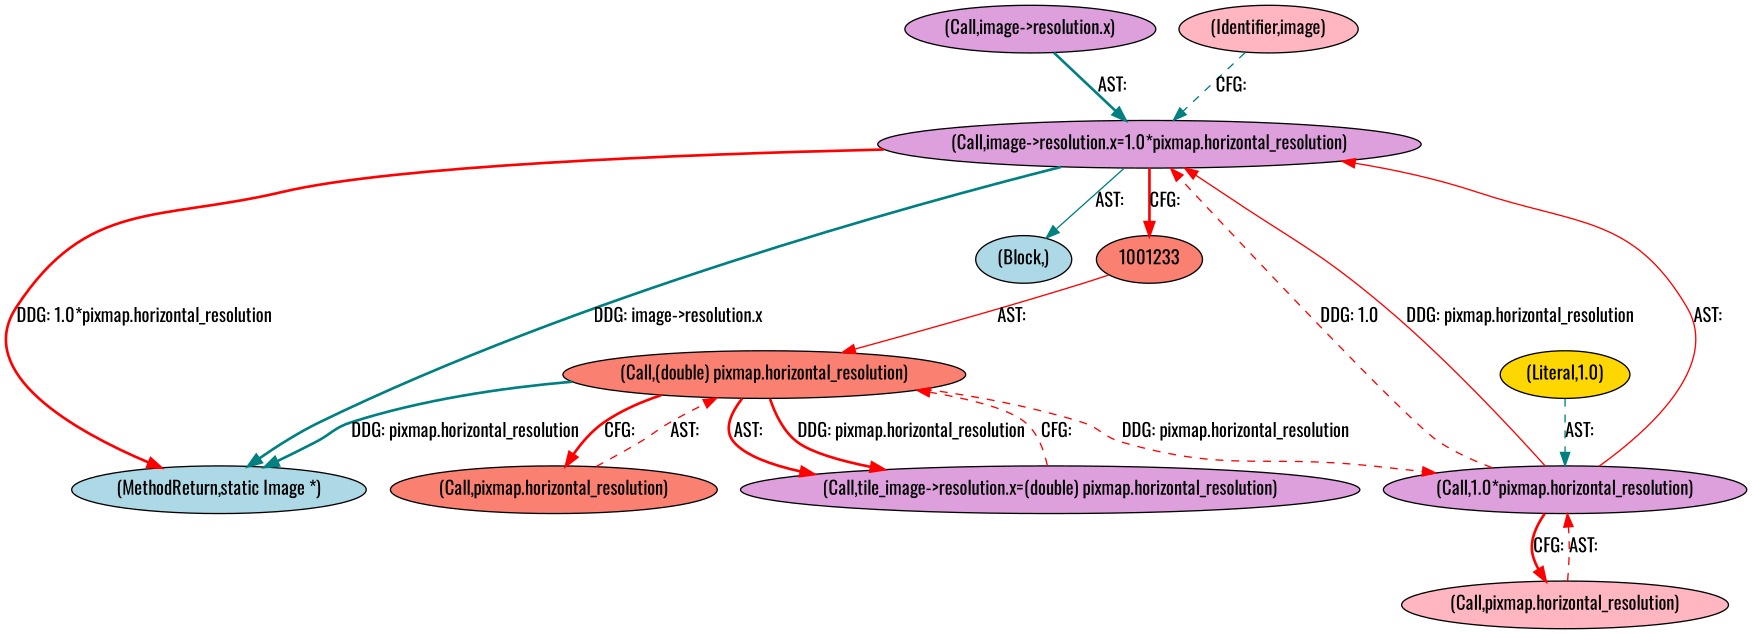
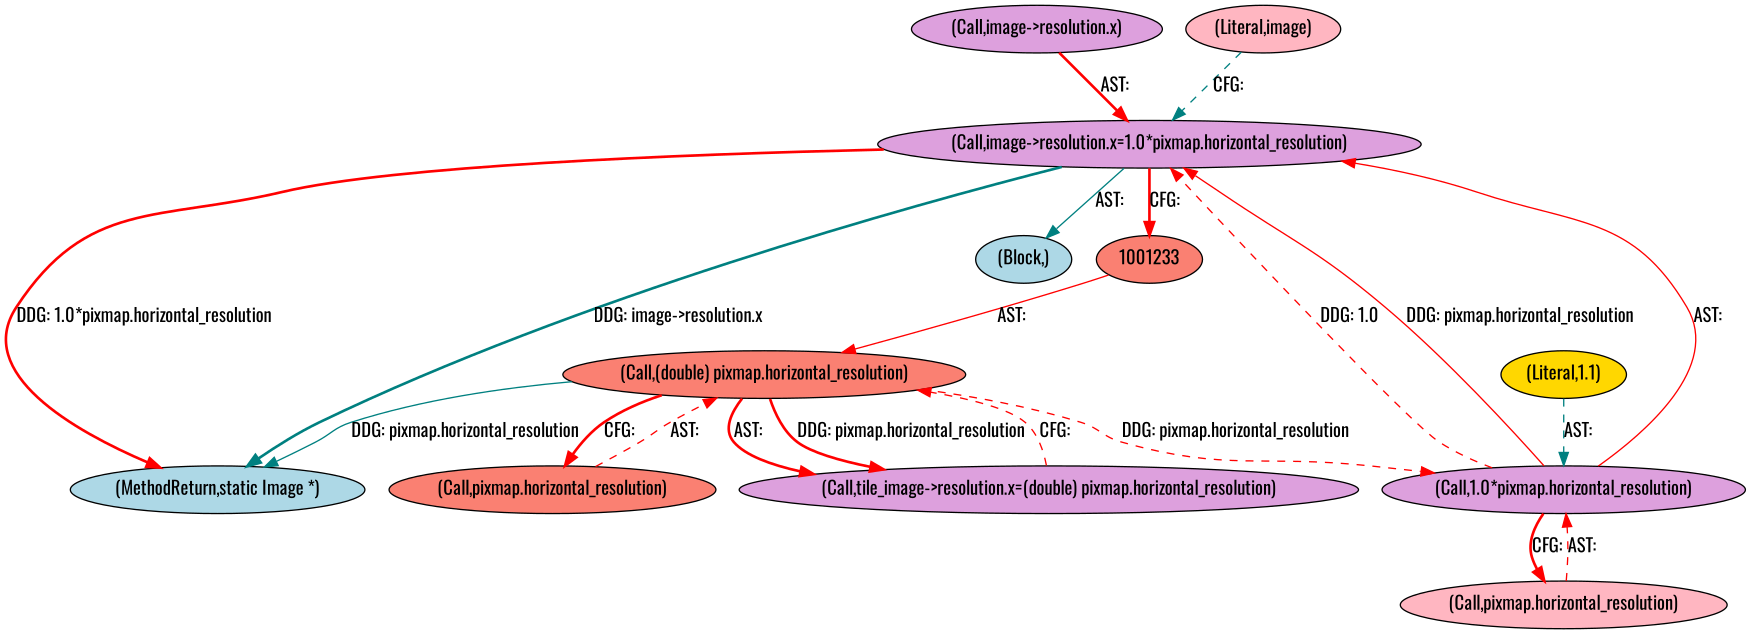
  digraph {
    fontname=Oswald
    node [fillcolor=plum fontname=Oswald style=filled]
    edge [color=red fontname=Oswald style=bold]
    n1 [label="(Call,image->resolution.x=1.0*pixmap.horizontal_resolution)"]
    n2 [fillcolor=lightblue label="(MethodReturn,static Image *)"]
    n3 [fillcolor=lightblue label="(Block,)"]
    1001233 [fillcolor=salmon]
    n5 [label="(Call,1.0*pixmap.horizontal_resolution)"]
    n6 [fillcolor=lightpink label="(Call,pixmap.horizontal_resolution)"]
    n7 [fillcolor=salmon label="(Call,(double) pixmap.horizontal_resolution)"]
    n8 [fillcolor=salmon label="(Call,pixmap.horizontal_resolution)"]
    n9 [label="(Call,tile_image->resolution.x=(double) pixmap.horizontal_resolution)"]
    n10 [label="(Call,image->resolution.x)"]
-   n11 [fillcolor=gold label="(Literal,1.0)"]
-   n12 [fillcolor=lightpink label="(Identifier,image)"]
+   n11 [fillcolor=gold label="(Literal,1.1)"]
+   n12 [fillcolor=lightpink label="(Literal,image)"]
    n1 -> n2 [label="DDG: 1.0*pixmap.horizontal_resolution"]
    n1 -> n2 [color=teal label="DDG: image->resolution.x"]
    n1 -> n3 [color=teal label="AST: " style=solid]
    n1 -> 1001233 [label="CFG: "]
    1001233 -> n7 [label="AST: " style=solid]
    n5 -> n1 [label="AST: " style=solid]
    n5 -> n1 [label="DDG: 1.0" style=dashed]
    n5 -> n1 [label="DDG: pixmap.horizontal_resolution" style=solid]
    n5 -> n6 [label="CFG: "]
    n6 -> n5 [label="AST: " style=dashed]
-   n7 -> n2 [color=teal label="DDG: pixmap.horizontal_resolution"]
+   n7 -> n2 [color=teal label="DDG: pixmap.horizontal_resolution" style=solid]
    n7 -> n5 [label="DDG: pixmap.horizontal_resolution" style=dashed]
    n7 -> n8 [label="CFG: "]
    n7 -> n9 [label="AST: "]
    n7 -> n9 [label="DDG: pixmap.horizontal_resolution"]
    n8 -> n7 [label="AST: " style=dashed]
    n9 -> n7 [label="CFG: " style=dashed]
-   n10 -> n1 [color=teal label="AST: "]
+   n10 -> n1 [label="AST: "]
    n11 -> n5 [color=teal label="AST: " style=dashed]
    n12 -> n1 [color=teal label="CFG: " style=dashed]
  }
